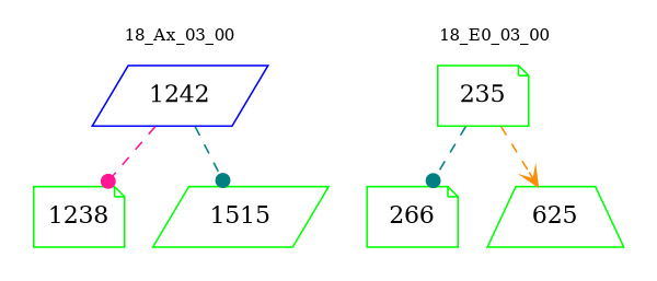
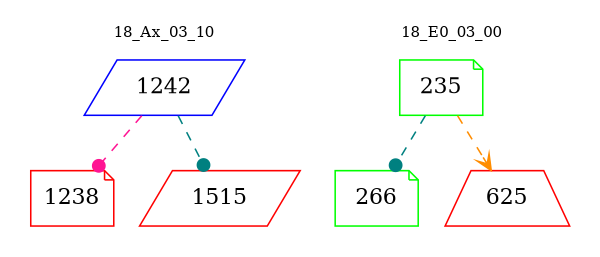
  digraph {
    node [color=green shape=note]
    edge [arrowhead=dot color=teal style=dashed]
    n1 [color=blue label=1242 shape=parallelogram]
-   n2 [label=1238]
-   n3 [label=1515 shape=parallelogram]
+   n2 [color=red label=1238]
+   n3 [color=red label=1515 shape=parallelogram]
    n4 [label=235]
    n5 [label=266]
-   n6 [label=625 shape=trapezium]
+   n6 [color=red label=625 shape=trapezium]
    subgraph cluster_1 {
      color=white
      fontsize=10
-     label="18_Ax_03_00"
+     label="18_Ax_03_10"
      n1
      n2
      n3
    }
    subgraph cluster_2 {
      color=white
      fontsize=10
      label="18_E0_03_00"
      n4
      n5
      n6
    }
    n1 -> n2 [color=deeppink]
    n1 -> n3
    n4 -> n5
    n4 -> n6 [arrowhead=vee color=darkorange]
  }
